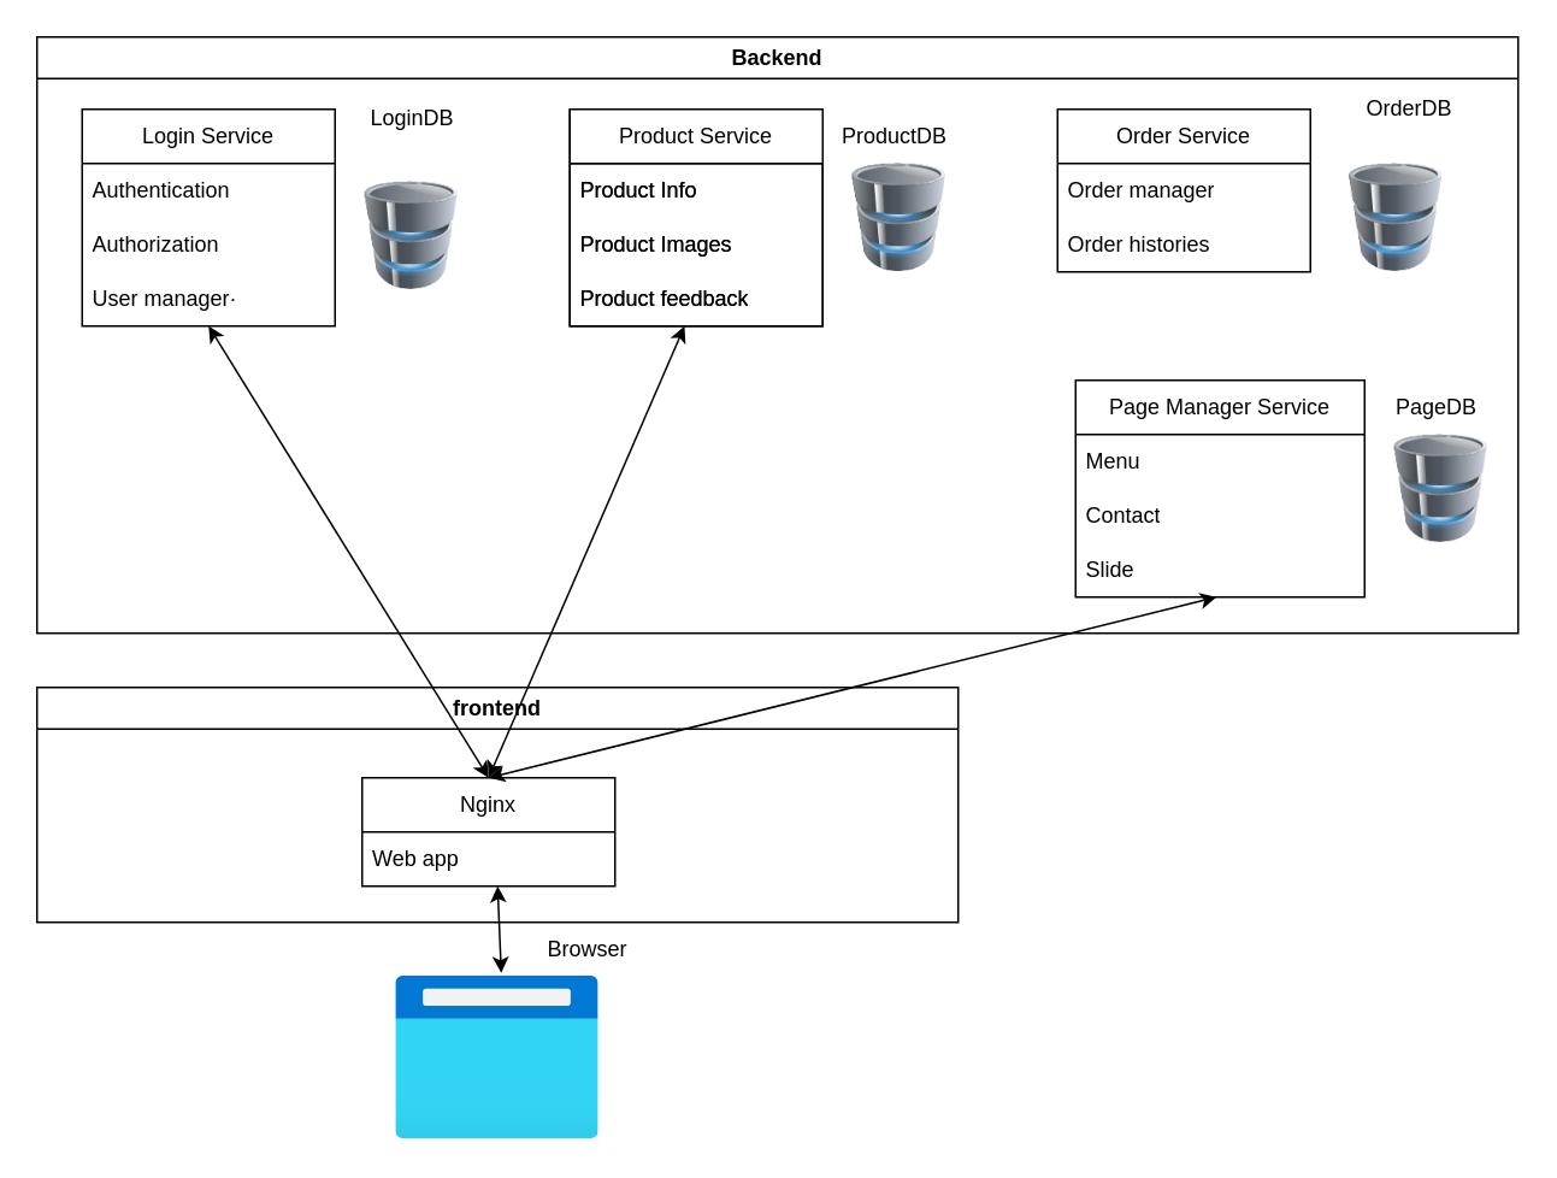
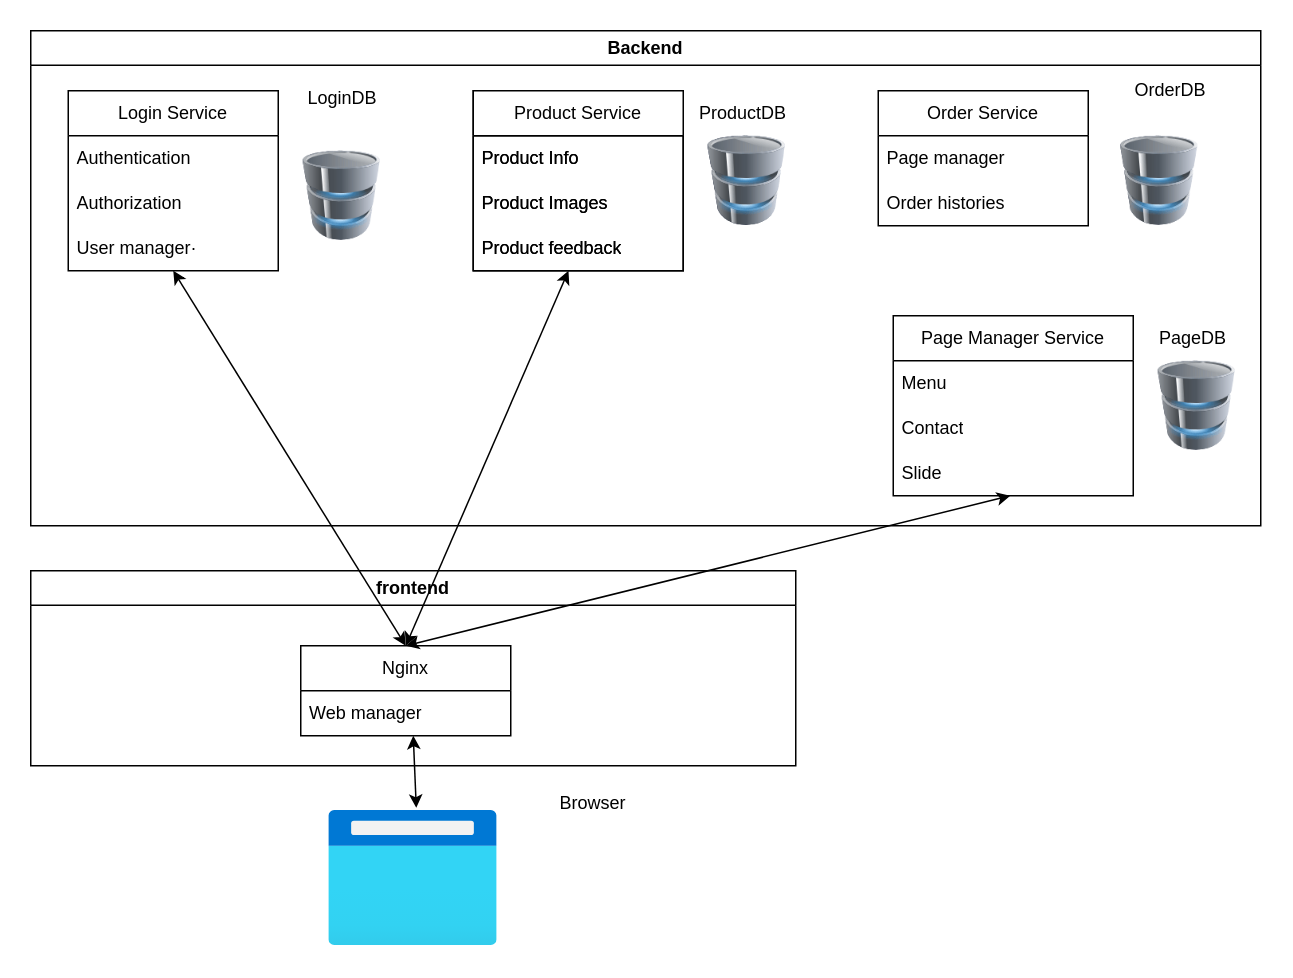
  <mxCell id="0" />
  <mxCell id="1" parent="0" />
  <mxCell id="2" value="frontend" style="swimlane;whiteSpace=wrap;html=1;" vertex="1" parent="1"><mxGeometry x="20" y="380" width="510" height="130" as="geometry" /></mxCell>
  <mxCell id="3" value="Nginx" style="swimlane;fontStyle=0;childLayout=stackLayout;horizontal=1;startSize=30;horizontalStack=0;resizeParent=1;resizeParentMax=0;resizeLast=0;collapsible=1;marginBottom=0;whiteSpace=wrap;html=1;" vertex="1" parent="2"><mxGeometry x="180" y="50" width="140" height="60" as="geometry" /></mxCell>
- <mxCell id="4" value="Web app" style="text;strokeColor=none;fillColor=none;align=left;verticalAlign=middle;spacingLeft=4;spacingRight=4;overflow=hidden;points=[[0,0.5],[1,0.5]];portConstraint=eastwest;rotatable=0;whiteSpace=wrap;html=1;" vertex="1" parent="3"><mxGeometry y="30" width="140" height="30" as="geometry" /></mxCell>
+ <mxCell id="4" value="Web manager" style="text;strokeColor=none;fillColor=none;align=left;verticalAlign=middle;spacingLeft=4;spacingRight=4;overflow=hidden;points=[[0,0.5],[1,0.5]];portConstraint=eastwest;rotatable=0;whiteSpace=wrap;html=1;" vertex="1" parent="3"><mxGeometry y="30" width="140" height="30" as="geometry" /></mxCell>
  <mxCell id="5" value="" style="endArrow=classic;startArrow=classic;html=1;rounded=0;exitX=0.518;exitY=-0.022;exitDx=0;exitDy=0;exitPerimeter=0;" edge="1" parent="2" source="30"><mxGeometry width="50" height="50" relative="1" as="geometry"><mxPoint x="254.5" y="190" as="sourcePoint" /><mxPoint x="255" y="110" as="targetPoint" /></mxGeometry></mxCell>
  <mxCell id="6" value="Backend" style="swimlane;whiteSpace=wrap;html=1;" vertex="1" parent="1"><mxGeometry x="20" y="20" width="820" height="330" as="geometry" /></mxCell>
  <mxCell id="7" value="Login Service" style="swimlane;fontStyle=0;childLayout=stackLayout;horizontal=1;startSize=30;horizontalStack=0;resizeParent=1;resizeParentMax=0;resizeLast=0;collapsible=1;marginBottom=0;whiteSpace=wrap;html=1;" vertex="1" parent="6"><mxGeometry x="25" y="40" width="140" height="120" as="geometry" /></mxCell>
  <mxCell id="8" value="Authentication" style="text;strokeColor=none;fillColor=none;align=left;verticalAlign=middle;spacingLeft=4;spacingRight=4;overflow=hidden;points=[[0,0.5],[1,0.5]];portConstraint=eastwest;rotatable=0;whiteSpace=wrap;html=1;" vertex="1" parent="7"><mxGeometry y="30" width="140" height="30" as="geometry" /></mxCell>
  <mxCell id="9" value="Authorization" style="text;strokeColor=none;fillColor=none;align=left;verticalAlign=middle;spacingLeft=4;spacingRight=4;overflow=hidden;points=[[0,0.5],[1,0.5]];portConstraint=eastwest;rotatable=0;whiteSpace=wrap;html=1;" vertex="1" parent="7"><mxGeometry y="60" width="140" height="30" as="geometry" /></mxCell>
  <mxCell id="10" value="User manager·" style="text;strokeColor=none;fillColor=none;align=left;verticalAlign=middle;spacingLeft=4;spacingRight=4;overflow=hidden;points=[[0,0.5],[1,0.5]];portConstraint=eastwest;rotatable=0;whiteSpace=wrap;html=1;" vertex="1" parent="7"><mxGeometry y="90" width="140" height="30" as="geometry" /></mxCell>
  <mxCell id="11" value="Product Service" style="swimlane;fontStyle=0;childLayout=stackLayout;horizontal=1;startSize=30;horizontalStack=0;resizeParent=1;resizeParentMax=0;resizeLast=0;collapsible=1;marginBottom=0;whiteSpace=wrap;html=1;" vertex="1" parent="6"><mxGeometry x="295" y="40" width="140" height="120" as="geometry" /></mxCell>
  <mxCell id="12" value="Product Info" style="text;strokeColor=none;fillColor=none;align=left;verticalAlign=middle;spacingLeft=4;spacingRight=4;overflow=hidden;points=[[0,0.5],[1,0.5]];portConstraint=eastwest;rotatable=0;whiteSpace=wrap;html=1;" vertex="1" parent="11"><mxGeometry y="30" width="140" height="30" as="geometry" /></mxCell>
  <mxCell id="13" value="Product Images" style="text;strokeColor=none;fillColor=none;align=left;verticalAlign=middle;spacingLeft=4;spacingRight=4;overflow=hidden;points=[[0,0.5],[1,0.5]];portConstraint=eastwest;rotatable=0;whiteSpace=wrap;html=1;" vertex="1" parent="11"><mxGeometry y="60" width="140" height="30" as="geometry" /></mxCell>
  <mxCell id="14" value="Product feedback" style="text;strokeColor=none;fillColor=none;align=left;verticalAlign=middle;spacingLeft=4;spacingRight=4;overflow=hidden;points=[[0,0.5],[1,0.5]];portConstraint=eastwest;rotatable=0;whiteSpace=wrap;html=1;" vertex="1" parent="11"><mxGeometry y="90" width="140" height="30" as="geometry" /></mxCell>
  <mxCell id="15" value="Order Service" style="swimlane;fontStyle=0;childLayout=stackLayout;horizontal=1;startSize=30;horizontalStack=0;resizeParent=1;resizeParentMax=0;resizeLast=0;collapsible=1;marginBottom=0;whiteSpace=wrap;html=1;" vertex="1" parent="6"><mxGeometry x="565" y="40" width="140" height="90" as="geometry" /></mxCell>
- <mxCell id="16" value="Order manager" style="text;strokeColor=none;fillColor=none;align=left;verticalAlign=middle;spacingLeft=4;spacingRight=4;overflow=hidden;points=[[0,0.5],[1,0.5]];portConstraint=eastwest;rotatable=0;whiteSpace=wrap;html=1;" vertex="1" parent="15"><mxGeometry y="30" width="140" height="30" as="geometry" /></mxCell>
+ <mxCell id="16" value="Page manager" style="text;strokeColor=none;fillColor=none;align=left;verticalAlign=middle;spacingLeft=4;spacingRight=4;overflow=hidden;points=[[0,0.5],[1,0.5]];portConstraint=eastwest;rotatable=0;whiteSpace=wrap;html=1;" vertex="1" parent="15"><mxGeometry y="30" width="140" height="30" as="geometry" /></mxCell>
  <mxCell id="17" value="Order histories" style="text;strokeColor=none;fillColor=none;align=left;verticalAlign=middle;spacingLeft=4;spacingRight=4;overflow=hidden;points=[[0,0.5],[1,0.5]];portConstraint=eastwest;rotatable=0;whiteSpace=wrap;html=1;" vertex="1" parent="15"><mxGeometry y="60" width="140" height="30" as="geometry" /></mxCell>
  <mxCell id="18" value="" style="image;html=1;image=img/lib/clip_art/computers/Database_128x128.png" vertex="1" parent="6"><mxGeometry x="175" y="80" width="65" height="60" as="geometry" /></mxCell>
  <mxCell id="19" value="" style="image;html=1;image=img/lib/clip_art/computers/Database_128x128.png" vertex="1" parent="6"><mxGeometry x="445" y="70" width="65" height="60" as="geometry" /></mxCell>
  <mxCell id="20" value="" style="image;html=1;image=img/lib/clip_art/computers/Database_128x128.png" vertex="1" parent="6"><mxGeometry x="720" y="70" width="65" height="60" as="geometry" /></mxCell>
  <mxCell id="21" value="LoginDB" style="text;html=1;strokeColor=none;fillColor=none;align=center;verticalAlign=middle;whiteSpace=wrap;rounded=0;" vertex="1" parent="6"><mxGeometry x="177.5" y="30" width="60" height="30" as="geometry" /></mxCell>
  <mxCell id="22" value="ProductDB" style="text;html=1;strokeColor=none;fillColor=none;align=center;verticalAlign=middle;whiteSpace=wrap;rounded=0;" vertex="1" parent="6"><mxGeometry x="445" y="40" width="60" height="30" as="geometry" /></mxCell>
  <mxCell id="23" value="OrderDB" style="text;html=1;strokeColor=none;fillColor=none;align=center;verticalAlign=middle;whiteSpace=wrap;rounded=0;" vertex="1" parent="6"><mxGeometry x="730" y="25" width="60" height="30" as="geometry" /></mxCell>
  <mxCell id="24" value="" style="endArrow=classic;startArrow=classic;html=1;rounded=0;exitX=0.5;exitY=0;exitDx=0;exitDy=0;" edge="1" parent="6" source="3"><mxGeometry width="50" height="50" relative="1" as="geometry"><mxPoint x="365" y="250" as="sourcePoint" /><mxPoint x="95" y="160" as="targetPoint" /></mxGeometry></mxCell>
  <mxCell id="25" value="Product Service" style="swimlane;fontStyle=0;childLayout=stackLayout;horizontal=1;startSize=30;horizontalStack=0;resizeParent=1;resizeParentMax=0;resizeLast=0;collapsible=1;marginBottom=0;whiteSpace=wrap;html=1;" vertex="1" parent="6"><mxGeometry x="295" y="40" width="140" height="120" as="geometry" /></mxCell>
  <mxCell id="26" value="Product Info" style="text;strokeColor=none;fillColor=none;align=left;verticalAlign=middle;spacingLeft=4;spacingRight=4;overflow=hidden;points=[[0,0.5],[1,0.5]];portConstraint=eastwest;rotatable=0;whiteSpace=wrap;html=1;" vertex="1" parent="25"><mxGeometry y="30" width="140" height="30" as="geometry" /></mxCell>
  <mxCell id="27" value="Product Images" style="text;strokeColor=none;fillColor=none;align=left;verticalAlign=middle;spacingLeft=4;spacingRight=4;overflow=hidden;points=[[0,0.5],[1,0.5]];portConstraint=eastwest;rotatable=0;whiteSpace=wrap;html=1;" vertex="1" parent="25"><mxGeometry y="60" width="140" height="30" as="geometry" /></mxCell>
  <mxCell id="28" value="Product feedback" style="text;strokeColor=none;fillColor=none;align=left;verticalAlign=middle;spacingLeft=4;spacingRight=4;overflow=hidden;points=[[0,0.5],[1,0.5]];portConstraint=eastwest;rotatable=0;whiteSpace=wrap;html=1;" vertex="1" parent="25"><mxGeometry y="90" width="140" height="30" as="geometry" /></mxCell>
  <mxCell id="29" value="" style="image;html=1;image=img/lib/clip_art/computers/Database_128x128.png" vertex="1" parent="6"><mxGeometry x="445" y="70" width="65" height="60" as="geometry" /></mxCell>
  <mxCell id="30" value="" style="aspect=fixed;html=1;points=[];align=center;image;fontSize=12;image=img/lib/azure2/general/Browser.svg;" vertex="1" parent="1"><mxGeometry x="218.75" y="540" width="112.5" height="90" as="geometry" /></mxCell>
  <mxCell id="31" value="" style="endArrow=classic;startArrow=classic;html=1;rounded=0;exitX=0.5;exitY=0;exitDx=0;exitDy=0;" edge="1" parent="1" source="3" target="14"><mxGeometry width="50" height="50" relative="1" as="geometry"><mxPoint x="385" y="270" as="sourcePoint" /><mxPoint x="125" y="190" as="targetPoint" /></mxGeometry></mxCell>
  <mxCell id="32" value="PageDB" style="text;html=1;strokeColor=none;fillColor=none;align=center;verticalAlign=middle;whiteSpace=wrap;rounded=0;" vertex="1" parent="1"><mxGeometry x="765" y="210" width="60" height="30" as="geometry" /></mxCell>
  <mxCell id="33" value="Page Manager Service" style="swimlane;fontStyle=0;childLayout=stackLayout;horizontal=1;startSize=30;horizontalStack=0;resizeParent=1;resizeParentMax=0;resizeLast=0;collapsible=1;marginBottom=0;whiteSpace=wrap;html=1;" vertex="1" parent="1"><mxGeometry x="595" y="210" width="160" height="120" as="geometry" /></mxCell>
  <mxCell id="34" value="Menu" style="text;strokeColor=none;fillColor=none;align=left;verticalAlign=middle;spacingLeft=4;spacingRight=4;overflow=hidden;points=[[0,0.5],[1,0.5]];portConstraint=eastwest;rotatable=0;whiteSpace=wrap;html=1;" vertex="1" parent="33"><mxGeometry y="30" width="160" height="30" as="geometry" /></mxCell>
  <mxCell id="35" value="Contact" style="text;strokeColor=none;fillColor=none;align=left;verticalAlign=middle;spacingLeft=4;spacingRight=4;overflow=hidden;points=[[0,0.5],[1,0.5]];portConstraint=eastwest;rotatable=0;whiteSpace=wrap;html=1;" vertex="1" parent="33"><mxGeometry y="60" width="160" height="30" as="geometry" /></mxCell>
  <mxCell id="36" value="Slide" style="text;strokeColor=none;fillColor=none;align=left;verticalAlign=middle;spacingLeft=4;spacingRight=4;overflow=hidden;points=[[0,0.5],[1,0.5]];portConstraint=eastwest;rotatable=0;whiteSpace=wrap;html=1;" vertex="1" parent="33"><mxGeometry y="90" width="160" height="30" as="geometry" /></mxCell>
  <mxCell id="37" value="" style="image;html=1;image=img/lib/clip_art/computers/Database_128x128.png" vertex="1" parent="1"><mxGeometry x="765" y="240" width="65" height="60" as="geometry" /></mxCell>
- <mxCell id="38" value="Browser" style="text;html=1;strokeColor=none;fillColor=none;align=center;verticalAlign=middle;whiteSpace=wrap;rounded=0;" vertex="1" parent="1"><mxGeometry x="295" y="510" width="60" height="30" as="geometry" /></mxCell>
+ <mxCell id="38" value="Browser" style="text;html=1;strokeColor=none;fillColor=none;align=center;verticalAlign=middle;whiteSpace=wrap;rounded=0;" vertex="1" parent="1"><mxGeometry x="365" y="520" width="60" height="30" as="geometry" /></mxCell>
  <mxCell id="39" value="" style="endArrow=classic;startArrow=classic;html=1;rounded=0;exitX=0.5;exitY=0;exitDx=0;exitDy=0;" edge="1" parent="1" source="3"><mxGeometry width="50" height="50" relative="1" as="geometry"><mxPoint x="565" y="580" as="sourcePoint" /><mxPoint x="673" y="330" as="targetPoint" /></mxGeometry></mxCell>
